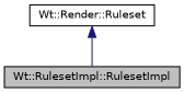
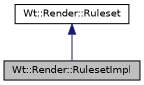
  digraph {
    node [color=black fontname=Helvetica fontsize=10 shape=record style=filled]
-   n1 [fillcolor=grey75 fontcolor=black height=0.2 label="Wt::RulesetImpl::RulesetImpl" width=0.4]
+   n1 [fillcolor=grey75 fontcolor=black height=0.2 label="Wt::Render::RulesetImpl" width=0.4]
    n2 [fillcolor=white height=0.2 label="Wt::Render::Ruleset" width=0.4]
    n2 -> n1 [color=midnightblue dir=back fontname=Helvetica fontsize=10 labelfontname=Helvetica labelfontsize=10 style=solid]
  }
